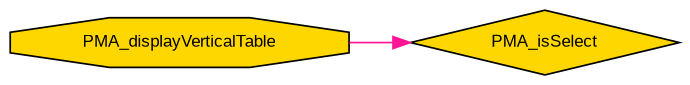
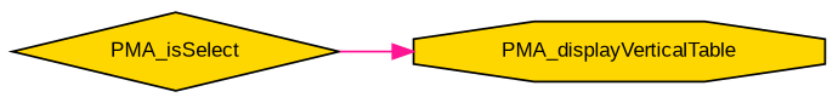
  digraph {
    rankdir=LR
    fontname="Liberation Sans"
    node [color=black fillcolor=gold fontname="Liberation Sans" fontsize=10 style=filled]
    n1 [fontcolor=black height=0.2 label=PMA_displayVerticalTable shape=octagon width=0.4]
    n2 [height=0.2 label=PMA_isSelect shape=diamond width=0.4]
-   n1 -> n2 [color=deeppink fontname="Liberation Sans" fontsize=10 labelfontname=Helvetica labelfontsize=10 style=solid]
+   n2 -> n1 [color=deeppink fontname="Liberation Sans" fontsize=10 labelfontname=Helvetica labelfontsize=10 style=solid]
  }
